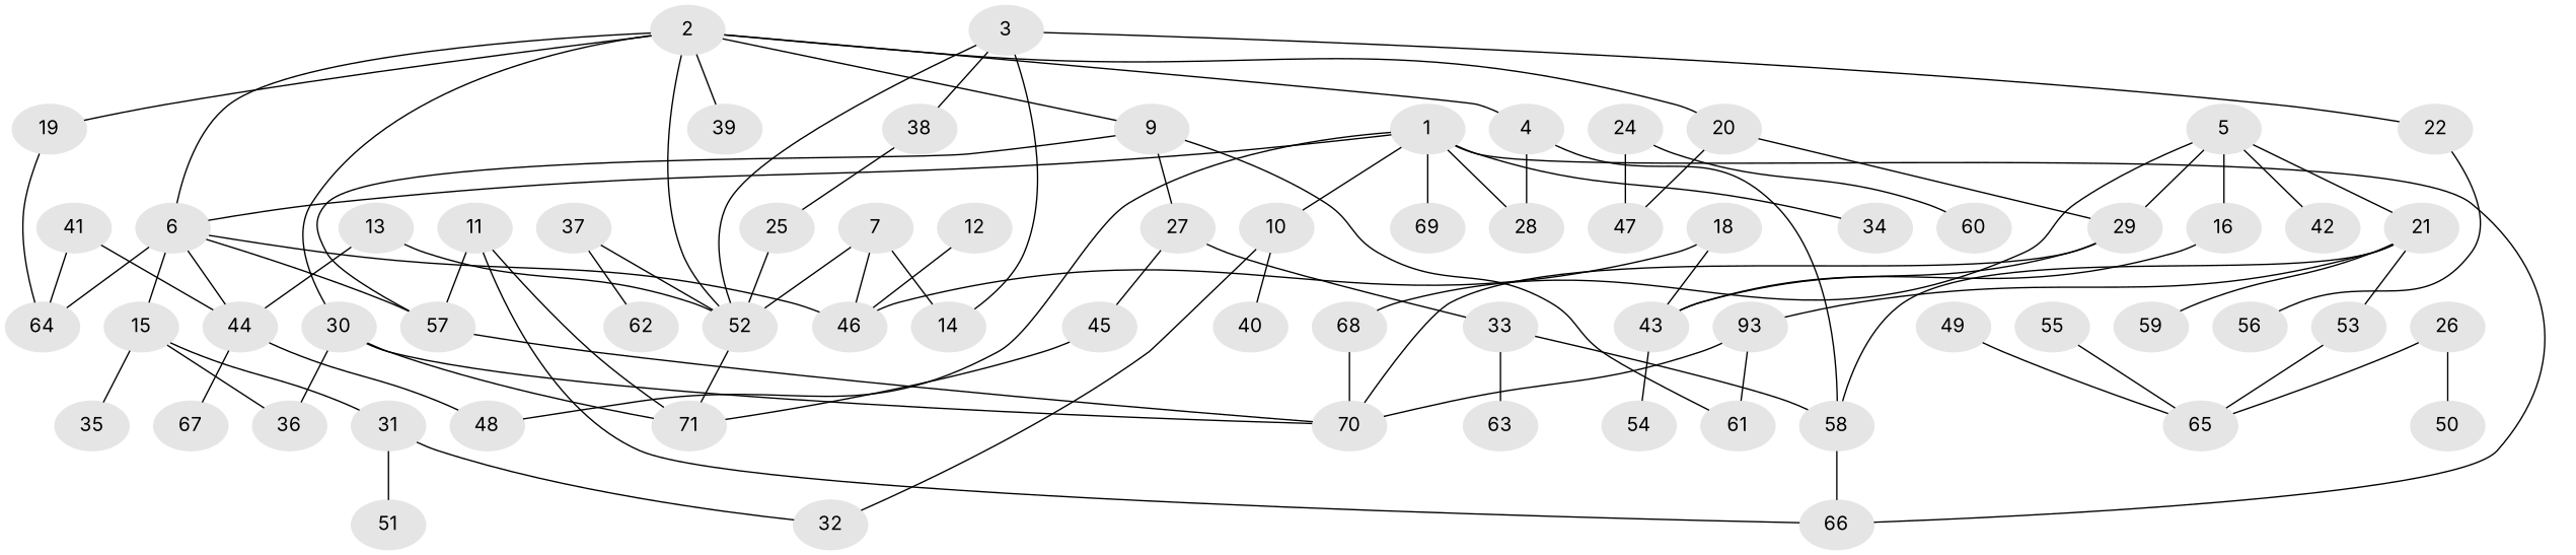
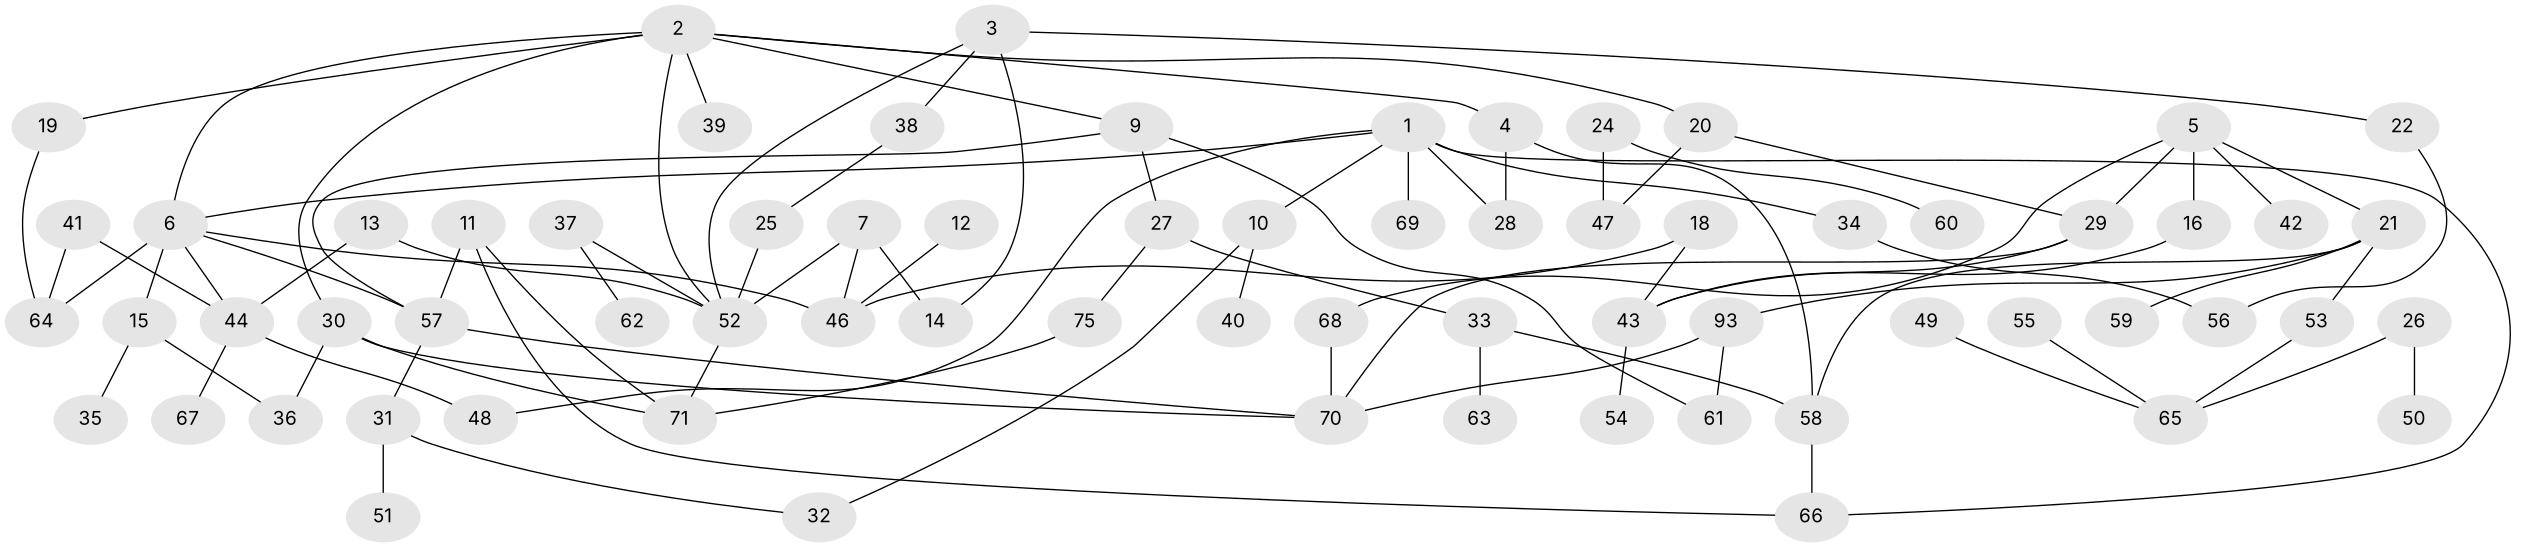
  graph {
    fontname=Inter
    node [color=gray90 fontname=Inter style=filled]
    edge [fontname=Inter weight=1.0]
    1
    6
    10
    28
    34
    48
    66
    69
    15
    44
    46
    57
    64
    32
    40
    56
    2
    4
    9
    19
    20
    30
    39
    52
    58
    27
    61
    29
    47
    71
    36
    70
    3
    14
    22
    38
    25
    5
    16
    21
    42
    68
    43
    n44 [label=93]
    53
    59
    31
    35
    67
    7
    26
    50
    65
    33
-   45
+   45 [label=75]
    11
    12
    13
    51
    54
    18
    24
    60
    63
    37
    62
    41
    49
    55
    1 -- 6
    1 -- 10
    1 -- 28
    1 -- 34
    1 -- 48
    1 -- 66
    1 -- 69
    6 -- 15
    6 -- 44
    6 -- 46
    6 -- 57
    6 -- 64
    10 -- 32
    10 -- 40
+   34 -- 56
    15 -- 36
-   15 -- 31
+   57 -- 31
    15 -- 35
    44 -- 48
    44 -- 67
    57 -- 70
    2 -- 6
    2 -- 4
    2 -- 9
    2 -- 19
    2 -- 20
    2 -- 30
    2 -- 39
    2 -- 52
    4 -- 28
    4 -- 58
    9 -- 57
    9 -- 27
    9 -- 61
    19 -- 64
    20 -- 29
    20 -- 47
    30 -- 71
    30 -- 36
    30 -- 70
    52 -- 71
    58 -- 66
    27 -- 33
    27 -- 45
    29 -- 70
    29 -- 43
    3 -- 52
    3 -- 14
    3 -- 22
    3 -- 38
    22 -- 56
    38 -- 25
    25 -- 52
    5 -- 29
    5 -- 16
    5 -- 21
    5 -- 42
    5 -- 68
    16 -- 43
    21 -- 58
    21 -- n44
    21 -- 53
    21 -- 59
    68 -- 70
    43 -- 54
    n44 -- 61
    n44 -- 70
    53 -- 65
    31 -- 32
    31 -- 51
    7 -- 46
    7 -- 52
    7 -- 14
    26 -- 50
    26 -- 65
    33 -- 58
    33 -- 63
    45 -- 71
    11 -- 66
    11 -- 57
    11 -- 71
    12 -- 46
    13 -- 44
    13 -- 52
    18 -- 46
    18 -- 43
    24 -- 47
    24 -- 60
    37 -- 52
    37 -- 62
    41 -- 44
    41 -- 64
    49 -- 65
    55 -- 65
  }
